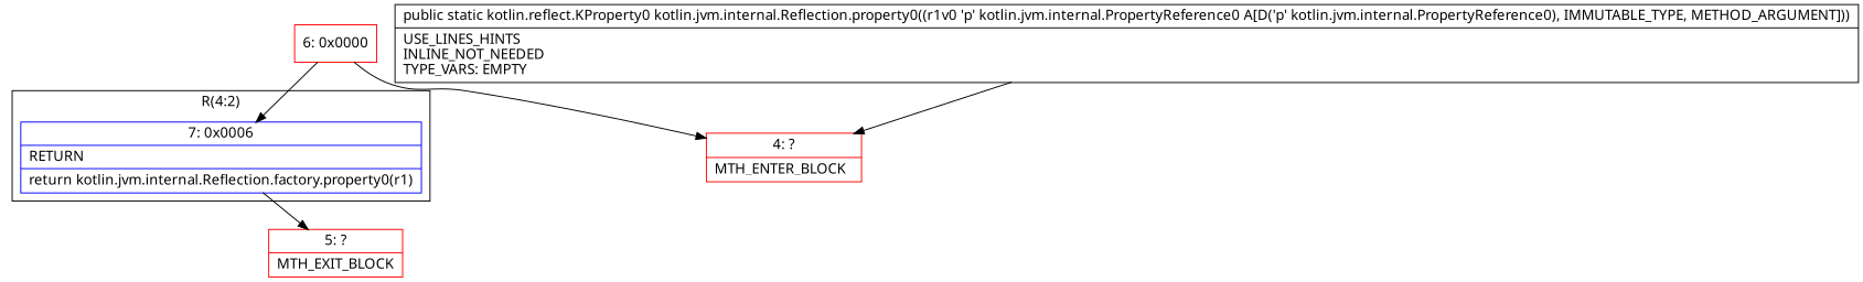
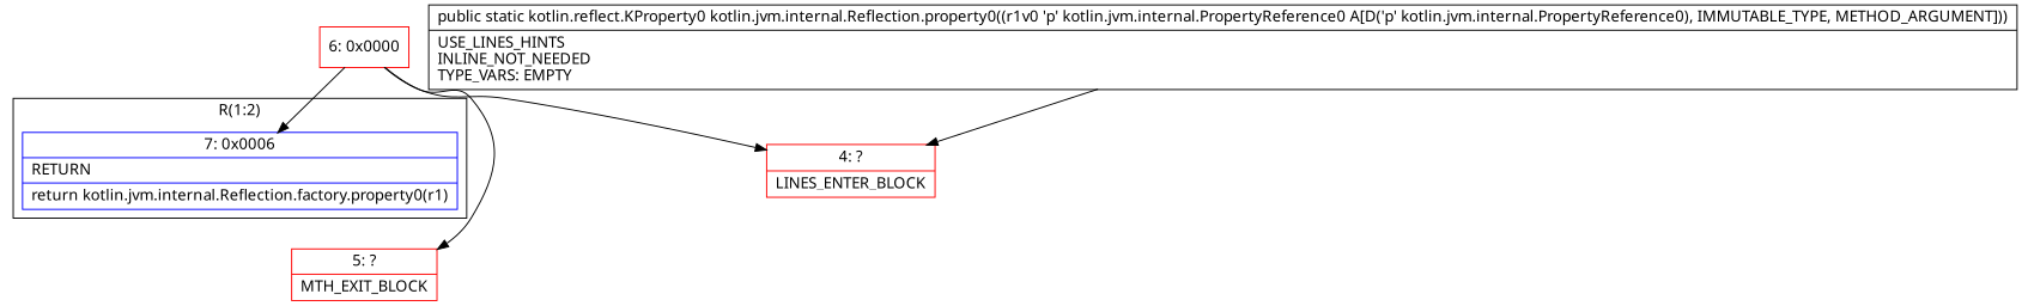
  digraph {
    fontname="Noto Sans"
    node [color=red fontname="Noto Sans" shape=record]
    edge [fontname="Noto Sans"]
    n1 [color=blue label="{7\:\ 0x0006|RETURN\l|return kotlin.jvm.internal.Reflection.factory.property0(r1)\l}"]
    n2 [label="{5\:\ ?|MTH_EXIT_BLOCK\l}"]
-   n3 [label="{4\:\ ?|MTH_ENTER_BLOCK\l}"]
+   n3 [label="{4\:\ ?|LINES_ENTER_BLOCK\l}"]
    n4 [label="{6\:\ 0x0000}"]
    n5 [label="{public static kotlin.reflect.KProperty0 kotlin.jvm.internal.Reflection.property0((r1v0 'p' kotlin.jvm.internal.PropertyReference0 A[D('p' kotlin.jvm.internal.PropertyReference0), IMMUTABLE_TYPE, METHOD_ARGUMENT]))  | USE_LINES_HINTS\lINLINE_NOT_NEEDED\lTYPE_VARS: EMPTY\l}" color=""]
    subgraph cluster_1 {
-     label="R(4:2)"
+     label="R(1:2)"
      n1
    }
-   n1 -> n2
+   n4 -> n2
    n4 -> n1
    n4 -> n3
    n5 -> n3
  }
